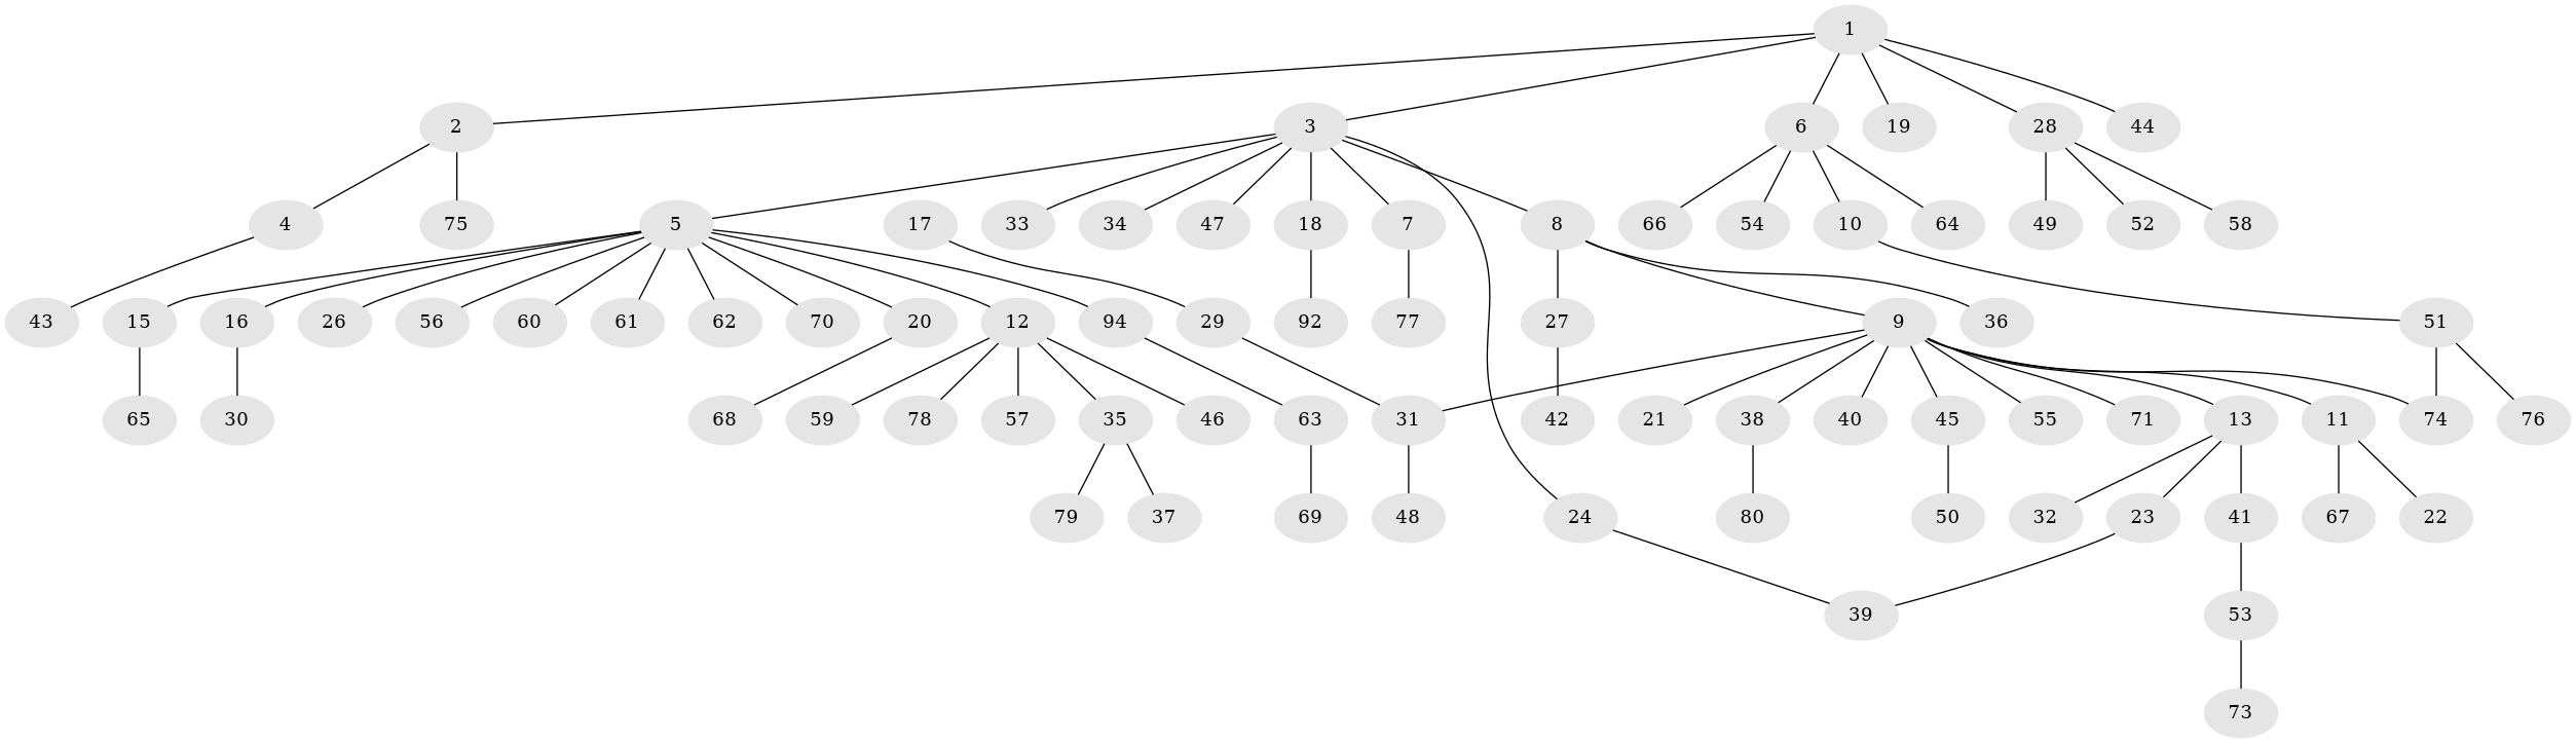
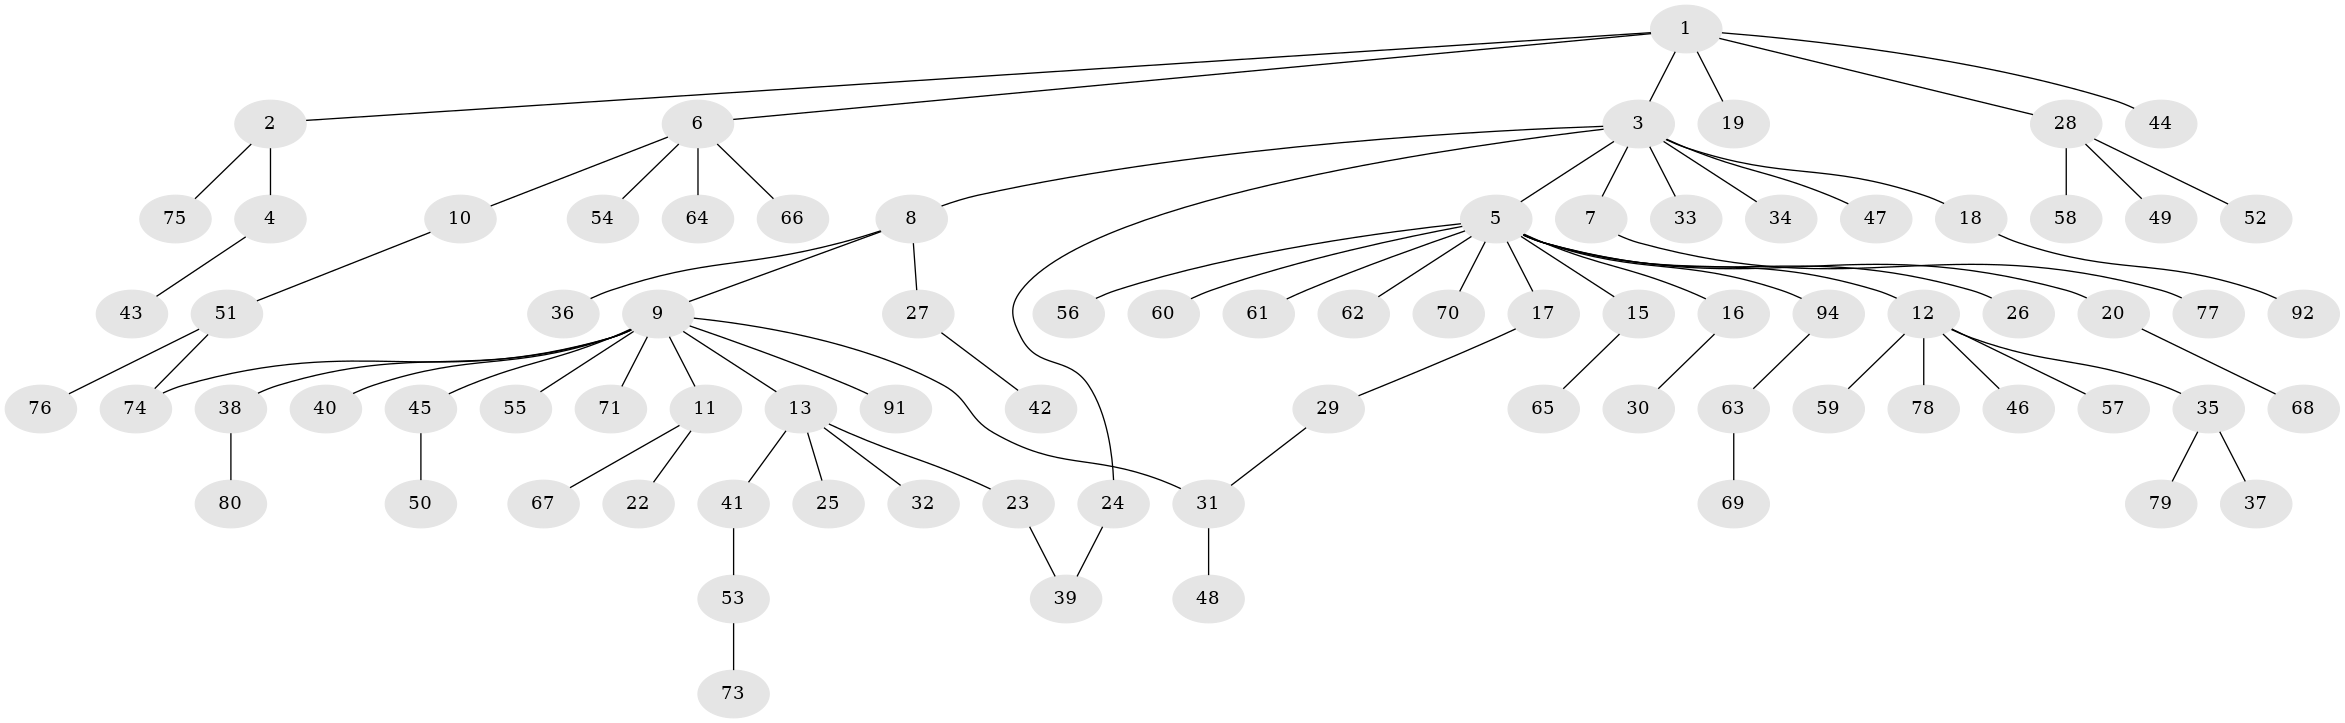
  graph {
    fontname="DejaVu Serif"
    node [color=gray90 fontname="DejaVu Serif" style=filled]
    edge [fontname="DejaVu Serif"]
    1
    2
    3
    6
    19
    28
    44
    4
    75
    5
    7
    8
    18
    24
    33
    34
    47
    10
    54
    64
    66
    49
    52
    58
    43
    12
    n27 [label=94]
    15
    16
    17
    20
    26
    56
    60
    61
    62
    70
    77
    9
    27
    36
    n42 [label=92]
    39
    35
    46
    57
    59
    78
    63
    65
    30
    29
    68
    51
    11
    13
-   21
+   21 [label=91]
    31
    38
    40
    45
    55
    71
    74
    42
    22
    67
    23
+   25
    32
    41
    48
    80
    50
    76
    37
    79
    53
    69
    73
    1 -- 2
    1 -- 3
    1 -- 6
    1 -- 19
    1 -- 28
    1 -- 44
    2 -- 4
    2 -- 75
    3 -- 5
    3 -- 7
    3 -- 8
    3 -- 18
    3 -- 24
    3 -- 33
    3 -- 34
    3 -- 47
    6 -- 10
    6 -- 54
    6 -- 64
    6 -- 66
    28 -- 49
    28 -- 52
    28 -- 58
    4 -- 43
    5 -- 12
    5 -- n27
    5 -- 15
    5 -- 16
+   5 -- 17
    5 -- 20
    5 -- 26
    5 -- 56
    5 -- 60
    5 -- 61
    5 -- 62
    5 -- 70
    7 -- 77
    8 -- 9
    8 -- 27
    8 -- 36
    18 -- n42
    24 -- 39
    10 -- 51
    12 -- 35
    12 -- 46
    12 -- 57
    12 -- 59
    12 -- 78
    n27 -- 63
    15 -- 65
    16 -- 30
    17 -- 29
    20 -- 68
    9 -- 11
    9 -- 13
    9 -- 21
    9 -- 31
    9 -- 38
    9 -- 40
    9 -- 45
    9 -- 55
    9 -- 71
    9 -- 74
    27 -- 42
    35 -- 37
    35 -- 79
    63 -- 69
    29 -- 31
    51 -- 74
    51 -- 76
    11 -- 22
    11 -- 67
    13 -- 23
+   13 -- 25
    13 -- 32
    13 -- 41
    31 -- 48
    38 -- 80
    45 -- 50
    23 -- 39
    41 -- 53
    53 -- 73
  }
